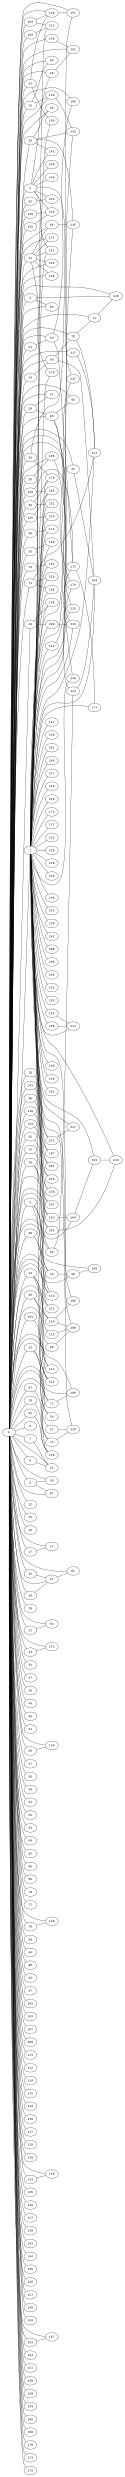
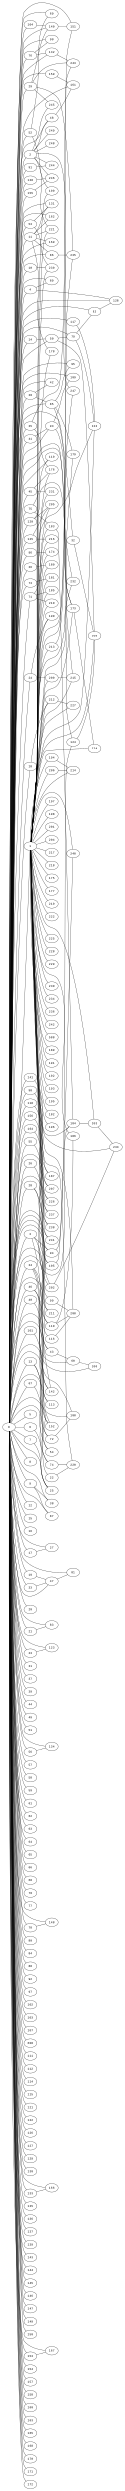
  graph {
    fontname="Liberation Mono"
    rankdir=LR
    node [fontname="Liberation Mono"]
    edge [fontname="Liberation Mono"]
    0
    1
    2
    3
    4
    5
    6
    7
+   8
    9
    10
    11
    12
    13
    14
    15
    16
    17
    18
    19
    20
    21
    22
    23
    24
    25
    26
    27
    28
    29
    30
    31
    32
    33
    34
    35
    36
    37
    38
    39
    40
    41
    42
    43
    44
    45
    46
    47
    48
    49
    50
    51
    52
    53
    54
    55
    56
    57
    58
    59
    60
    61
    62
    63
    64
    65
    66
    67
    68
    69
    70
    71
    72
    73
    74
    75
    76
    77
    78
    79
    80
    81
    82
    83
    84
    85
    86
    87
    88
    89
    90
    91
    92
    93
    94
    95
    96
    97
    98
    99
    100
    101
    102
    103
    104
    105
    106
    107
    n109 [label=608]
    109
    110
    111
    112
    113
    114
    115
    116
    117
    118
+   119
    120
+   121
    122
    123
    124
    125
    126
    127
    128
    129
    130
    131
    132
    133
    134
    135
    136
    137
    138
    139
    140
    141
    142
    143
    144
    145
    146
    147
    148
    149
    150
    151
    152
    153
    154
    155
    156
    157
    158
    159
    160
    161
    162
    163
    164
    165
    166
    167
    168
    169
    170
    171
    172
    215
    173
    174
    175
    176
    177
    178
    179
    180
    181
    182
    183
    184
    185
    186
    187
    n190 [label=588]
    189
    190
    191
    192
    193
    194
    195
    196
    197
    198
    199
    200
    201
    202
    203
    204
    205
    206
    207
    208
    209
    210
    211
    212
    213
    214
    216
    217
    218
    219
    220
    221
    222
    223
    224
    225
    226
    227
    228
    229
    230
    231
    232
    233
    234
    235
    236
    237
    238
    239
    240
    241
    242
    243
    244
    245
    246
    247
    248
    249
    0 -- 1
    0 -- 2
    0 -- 3
    0 -- 4
    0 -- 5
    0 -- 6
    0 -- 7
+   0 -- 8
    0 -- 9
    0 -- 10
    0 -- 11
    0 -- 12
    0 -- 13
    0 -- 14
    0 -- 15
    0 -- 16
    0 -- 17
    0 -- 18
    0 -- 19
    0 -- 20
    0 -- 21
    0 -- 22
    0 -- 23
    0 -- 24
    0 -- 25
    0 -- 26
    0 -- 27
    0 -- 28
    0 -- 29
    0 -- 30
    0 -- 31
    0 -- 32
    0 -- 33
    0 -- 34
    0 -- 35
    0 -- 36
    0 -- 37
    0 -- 38
    0 -- 39
    0 -- 40
    0 -- 41
    0 -- 42
    0 -- 43
    0 -- 44
    0 -- 45
    0 -- 46
    0 -- 47
    0 -- 48
    0 -- 49
    0 -- 50
    0 -- 51
    0 -- 52
    0 -- 53
    0 -- 54
    0 -- 55
    0 -- 56
    0 -- 57
    0 -- 58
    0 -- 59
    0 -- 60
    0 -- 61
    0 -- 62
    0 -- 63
    0 -- 64
    0 -- 65
    0 -- 66
    0 -- 67
    0 -- 68
    0 -- 69
    0 -- 70
    0 -- 71
    0 -- 72
    0 -- 73
    0 -- 74
    0 -- 75
    0 -- 76
    0 -- 77
    0 -- 78
    0 -- 79
    0 -- 80
    0 -- 81
    0 -- 82
    0 -- 83
    0 -- 84
    0 -- 85
    0 -- 86
    0 -- 87
    0 -- 88
    0 -- 89
    0 -- 90
    0 -- 91
    0 -- 92
    0 -- 93
    0 -- 94
    0 -- 95
    0 -- 96
    0 -- 97
    0 -- 98
    0 -- 99
    0 -- 100
    0 -- 101
    0 -- 102
    0 -- 103
    0 -- 104
    0 -- 105
    0 -- 106
    0 -- 107
    0 -- n109
    0 -- 109
    0 -- 110
    0 -- 111
    0 -- 112
    0 -- 113
    0 -- 114
    0 -- 115
    0 -- 116
    0 -- 117
    0 -- 118
+   0 -- 119
    0 -- 120
+   0 -- 121
    0 -- 122
    0 -- 123
    0 -- 124
    0 -- 125
    0 -- 126
    0 -- 127
    0 -- 128
    0 -- 129
    0 -- 130
    0 -- 131
    0 -- 132
    0 -- 133
    0 -- 134
    0 -- 135
    0 -- 136
    0 -- 137
    0 -- 138
    0 -- 139
    0 -- 140
    0 -- 141
    0 -- 142
    0 -- 143
    0 -- 144
    0 -- 145
    0 -- 146
    0 -- 147
    0 -- 148
    0 -- 149
    0 -- 150
    0 -- 151
    0 -- 152
    0 -- 153
    0 -- 154
    0 -- 155
    0 -- 156
    0 -- 157
    0 -- 158
    0 -- 159
    0 -- 160
    0 -- 161
    0 -- 162
    0 -- 163
    0 -- 164
    0 -- 165
    0 -- 166
    0 -- 167
    0 -- 168
    0 -- 169
    0 -- 170
    0 -- 171
    0 -- 172
    0 -- 215
    1 -- 215
    1 -- 173
    1 -- 174
    1 -- 175
    1 -- 176
    1 -- 177
    1 -- 178
    1 -- 179
    1 -- 180
    1 -- 181
    1 -- 182
    1 -- 183
+   1 -- 184
    1 -- 185
    1 -- 186
    1 -- 187
    1 -- n190
    1 -- 189
    1 -- 190
    1 -- 191
    1 -- 192
    1 -- 193
    1 -- 194
    1 -- 195
    1 -- 196
    1 -- 197
    1 -- 198
    1 -- 199
    1 -- 200
    1 -- 201
    1 -- 202
    1 -- 203
    1 -- 204
    1 -- 205
    1 -- 206
    1 -- 207
    1 -- 208
    1 -- 209
    1 -- 210
    1 -- 211
    1 -- 212
    1 -- 213
    1 -- 214
    1 -- 216
    1 -- 217
    1 -- 218
    1 -- 219
    1 -- 220
    1 -- 221
    1 -- 222
    1 -- 223
    1 -- 224
    1 -- 225
    1 -- 226
    1 -- 227
    1 -- 228
    1 -- 229
    1 -- 230
    1 -- 231
    1 -- 232
    1 -- 233
    1 -- 234
    1 -- 235
    1 -- 236
    1 -- 237
    1 -- 238
    1 -- 239
    1 -- 240
    1 -- 241
    1 -- 242
    1 -- 243
    2 -- 48
    2 -- 221
    2 -- 244
    2 -- 245
    2 -- 246
    2 -- 247
    2 -- 248
    2 -- 249
    3 -- 43
    3 -- 94
    3 -- 142
    4 -- 89
    4 -- 128
    6 -- 25
    7 -- 25
    9 -- 38
    9 -- 87
    10 -- 239
    11 -- 86
    11 -- 131
    11 -- 162
    11 -- 169
    11 -- 178
    11 -- 221
    13 -- 54
    13 -- 72
    14 -- 50
    17 -- 27
    18 -- 212
    19 -- 47
    21 -- 83
    22 -- 220
    23 -- 123
    24 -- 190
    24 -- 209
    26 -- 105
    28 -- 184
    28 -- 202
    29 -- 69
    29 -- 235
    29 -- 243
    29 -- 245
    30 -- 42
    30 -- 85
    32 -- 208
    33 -- 47
    34 -- 100
    34 -- 113
    34 -- 211
    35 -- 151
    35 -- 176
    36 -- 180
    40 -- 142
    41 -- 93
    43 -- 60
    45 -- 176
    45 -- 231
    46 -- 110
    46 -- 152
    47 -- 81
    48 -- 161
    50 -- 79
    50 -- 208
    52 -- 140
    52 -- 199
+   53 -- 131
    53 -- 239
    55 -- 241
    56 -- 134
    60 -- 106
    67 -- 74
    71 -- 185
    71 -- 210
    71 -- 223
    72 -- 100
    73 -- 181
    74 -- 220
+   75 -- 119
    75 -- 183
    76 -- 90
    76 -- 132
    78 -- 148
    79 -- 82
    79 -- 223
    82 -- 128
    85 -- 95
    85 -- 179
    85 -- 232
    86 -- 235
    91 -- 244
    93 -- 109
    93 -- 173
    94 -- 124
    96 -- 174
    98 -- 207
    99 -- 200
    101 -- 152
    104 -- 140
-   104 -- 237
    105 -- 240
    110 -- 186
    110 -- 200
    116 -- 200
    117 -- 223
    118 -- 226
    120 -- 173
    120 -- 205
    124 -- 208
    125 -- 205
    125 -- 216
    132 -- 243
    133 -- 166
    138 -- 246
    140 -- 151
    141 -- 187
    153 -- 167
    155 -- 246
    156 -- 237
    159 -- 161
    164 -- 238
    173 -- 224
    183 -- 184
    184 -- 203
    194 -- 214
    202 -- 233
    203 -- 233
    206 -- 214
    209 -- 215
    212 -- 227
    213 -- 247
  }
